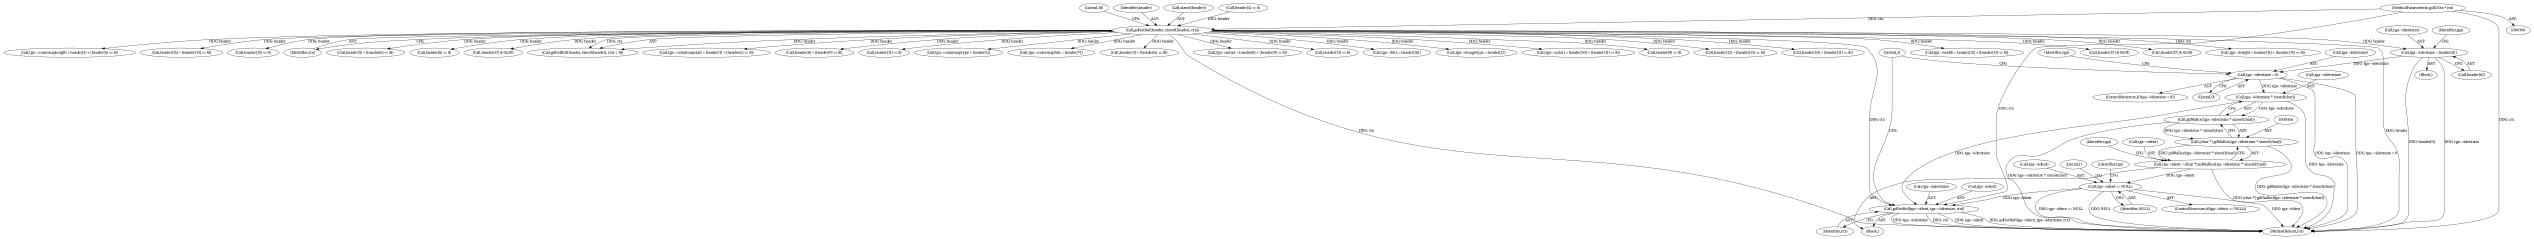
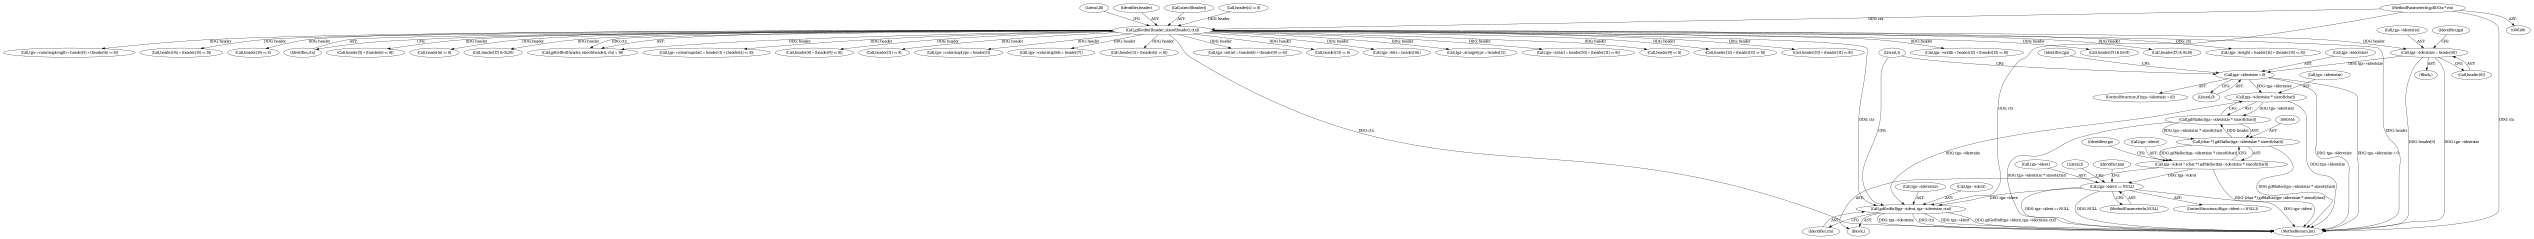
  digraph {
    fontname=Merriweather
    node [fontname=Merriweather]
    edge [fontname=Merriweather]
    n1 [label="(Call,tga->identsize = header[0])"]
    n2 [label="(Call,tga->identsize > 0)"]
    n3 [label="(Block,)"]
    n4 [label="(MethodReturn,int)"]
    n5 [label="(Call,header[0])"]
    n6 [label="(Call,tga->identsize * sizeof(char))"]
    n7 [label="(ControlStructure,if (tga->identsize > 0))"]
    n8 [label="(Literal,0)"]
    n9 [label="(Call,gdGetBuf(header, sizeof(header), ctx))"]
    n10 [label="(Call,gdGetBuf(tga->ident, tga->identsize, ctx))"]
    n11 [label="(Call,gdGetBuf(header, sizeof(header), ctx) < 18)"]
    n12 [label="(Call,tga->colormapstart = header[3] + (header[4] << 8))"]
    n13 [label="(Call,header[8] + (header[9] << 8))"]
    n14 [label="(Call,header[11] << 8)"]
    n15 [label="(Call,tga->colormaptype = header[1])"]
    n16 [label="(Call,tga->colormapbits = header[7])"]
    n17 [label="(Call,header[3] + (header[4] << 8))"]
    n18 [label="(Identifier,ctx)"]
    n19 [label="(Call,tga->xstart = header[8] + (header[9] << 8))"]
    n20 [label="(Call,header[13] << 8)"]
    n21 [label="(Call,tga->bits = header[16])"]
    n22 [label="(Call,tga->imagetype = header[2])"]
    n23 [label="(Call,tga->ystart = header[10] + (header[11] << 8))"]
    n24 [label="(Call,header[9] << 8)"]
    n25 [label="(Call,header[12] + (header[13] << 8))"]
    n26 [label="(Call,header[10] + (header[11] << 8))"]
    n27 [label="(Call,tga->width = header[12] + (header[13] << 8))"]
    n28 [label="(Call,header[17] & 0x0f)"]
    n29 [label="(Call,header[17] & 0x10)"]
    n30 [label="(Call,tga->height = header[14] + (header[15] << 8))"]
    n31 [label="(Call,tga->colormaplength = header[5] + (header[6] << 8))"]
    n32 [label="(Call,header[14] + (header[15] << 8))"]
    n33 [label="(Call,header[15] << 8)"]
    n34 [label="(Call,header[5] + (header[6] << 8))"]
    n35 [label="(Call,header[6] << 8)"]
    n36 [label="(Call,header[17] & 0x20)"]
    n37 [label="(Block,)"]
    n38 [label="(Identifier,ctx)"]
    n39 [label="(Call,header[4] << 8)"]
    n40 [label="(MethodParameterIn,gdIOCtx *ctx)"]
    1000100
    n42 [label="(Call,gdMalloc(tga->identsize * sizeof(char)))"]
    n43 [label="(Call,(char *) gdMalloc(tga->identsize * sizeof(char)))"]
    n44 [label="(Call,tga->ident = (char *) gdMalloc(tga->identsize * sizeof(char)))"]
    n45 [label="(Call,tga->ident == NULL)"]
    n46 [label="(ControlStructure,if(tga->ident == NULL))"]
-   n47 [label="(Identifier,NULL)"]
+   n47 [label="(MethodParameterIn,NULL)"]
    n48 [label="(Identifier,tga)"]
    n49 [label="(Literal,18)"]
    n50 [label="(Identifier,tga)"]
    n51 [label="(Literal,1)"]
    n52 [label="(Literal,1)"]
    n53 [label="(Call,tga->identsize)"]
    n54 [label="(Identifier,tga)"]
    n55 [label="(Identifier,header)"]
    n56 [label="(Call,tga->ident)"]
    n57 [label="(Call,sizeof(header))"]
    n58 [label="(Call,tga->ident)"]
    n59 [label="(Identifier,tga)"]
    n60 [label="(Call,tga->identsize)"]
    n61 [label="(Call,tga->ident)"]
    n62 [label="(Call,tga->identsize)"]
    n63 [label="(Call,tga->identsize)"]
    1000346
    n1 -> n2 [label="DDG: tga->identsize"]
    n1 -> n3 [label="AST: "]
    n1 -> n4 [label="DDG: header[0]"]
    n1 -> n4 [label="DDG: tga->identsize"]
    n1 -> n5 [label="CFG: "]
    n2 -> n4 [label="DDG: tga->identsize"]
    n2 -> n4 [label="DDG: tga->identsize > 0"]
    n2 -> n6 [label="DDG: tga->identsize"]
    n2 -> n7 [label="AST: "]
    n2 -> n8 [label="CFG: "]
    n5 -> n1 [label="AST: "]
    n6 -> n4 [label="DDG: tga->identsize"]
    n6 -> n10 [label="DDG: tga->identsize"]
    n6 -> n42 [label="AST: "]
    n6 -> n42 [label="DDG: tga->identsize"]
    n8 -> n2 [label="AST: "]
    n9 -> n1 [label="DDG: header"]
    n9 -> n4 [label="DDG: header"]
    n9 -> n4 [label="DDG: ctx"]
    n9 -> n10 [label="DDG: ctx"]
    n9 -> n11 [label="AST: "]
    n9 -> n11 [label="DDG: header"]
    n9 -> n11 [label="DDG: ctx"]
    n9 -> n12 [label="DDG: header"]
    n9 -> n13 [label="DDG: header"]
    n9 -> n14 [label="DDG: header"]
    n9 -> n15 [label="DDG: header"]
    n9 -> n16 [label="DDG: header"]
    n9 -> n17 [label="DDG: header"]
    n9 -> n18 [label="CFG: "]
    n9 -> n19 [label="DDG: header"]
    n9 -> n20 [label="DDG: header"]
    n9 -> n21 [label="DDG: header"]
    n9 -> n22 [label="DDG: header"]
    n9 -> n23 [label="DDG: header"]
    n9 -> n24 [label="DDG: header"]
    n9 -> n25 [label="DDG: header"]
    n9 -> n26 [label="DDG: header"]
    n9 -> n27 [label="DDG: header"]
    n9 -> n28 [label="DDG: header"]
    n9 -> n29 [label="DDG: header"]
    n9 -> n30 [label="DDG: ctx"]
    n9 -> n31 [label="DDG: header"]
    n9 -> n32 [label="DDG: header"]
    n9 -> n33 [label="DDG: header"]
    n9 -> n34 [label="DDG: header"]
    n9 -> n35 [label="DDG: header"]
    n9 -> n36 [label="DDG: header"]
    n10 -> n4 [label="DDG: tga->ident"]
    n10 -> n4 [label="DDG: gdGetBuf(tga->ident, tga->identsize, ctx)"]
    n10 -> n4 [label="DDG: tga->identsize"]
    n10 -> n4 [label="DDG: ctx"]
    n10 -> n37 [label="AST: "]
    n10 -> n38 [label="CFG: "]
    n18 -> n9 [label="AST: "]
    n38 -> n10 [label="AST: "]
    n39 -> n9 [label="DDG: header"]
    n40 -> n4 [label="DDG: ctx"]
    n40 -> n9 [label="DDG: ctx"]
    n40 -> n10 [label="DDG: ctx"]
    n40 -> 1000100 [label="AST: "]
    n42 -> n4 [label="DDG: tga->identsize * sizeof(char)"]
    n42 -> n6 [label="CFG: "]
    n42 -> n43 [label="AST: "]
    n42 -> n43 [label="DDG: tga->identsize * sizeof(char)"]
    n43 -> n4 [label="DDG: gdMalloc(tga->identsize * sizeof(char))"]
-   n43 -> n42 [label="CFG: "]
+   n43 -> n42 [label="DDG: header"]
    n43 -> n44 [label="AST: "]
    n43 -> n44 [label="DDG: gdMalloc(tga->identsize * sizeof(char))"]
    n44 -> n4 [label="DDG: (char *) gdMalloc(tga->identsize * sizeof(char))"]
    n44 -> n37 [label="AST: "]
    n44 -> n43 [label="CFG: "]
    n44 -> n45 [label="DDG: tga->ident"]
    n45 -> n4 [label="DDG: tga->ident"]
    n45 -> n4 [label="DDG: tga->ident == NULL"]
    n45 -> n4 [label="DDG: NULL"]
    n45 -> n10 [label="DDG: tga->ident"]
    n45 -> n46 [label="AST: "]
    n45 -> n47 [label="CFG: "]
    n47 -> n45 [label="AST: "]
    n48 -> n2 [label="CFG: "]
    n49 -> n9 [label="CFG: "]
    n50 -> n44 [label="CFG: "]
    n51 -> n2 [label="CFG: "]
    n51 -> n10 [label="CFG: "]
    n52 -> n45 [label="CFG: "]
    n53 -> n2 [label="AST: "]
    n54 -> n1 [label="CFG: "]
    n55 -> n9 [label="AST: "]
    n56 -> n10 [label="AST: "]
    n57 -> n9 [label="AST: "]
    n58 -> n44 [label="AST: "]
    n59 -> n45 [label="CFG: "]
    n60 -> n10 [label="AST: "]
    n61 -> n45 [label="AST: "]
    n62 -> n1 [label="AST: "]
    n63 -> n6 [label="AST: "]
    1000346 -> n43 [label="AST: "]
  }
